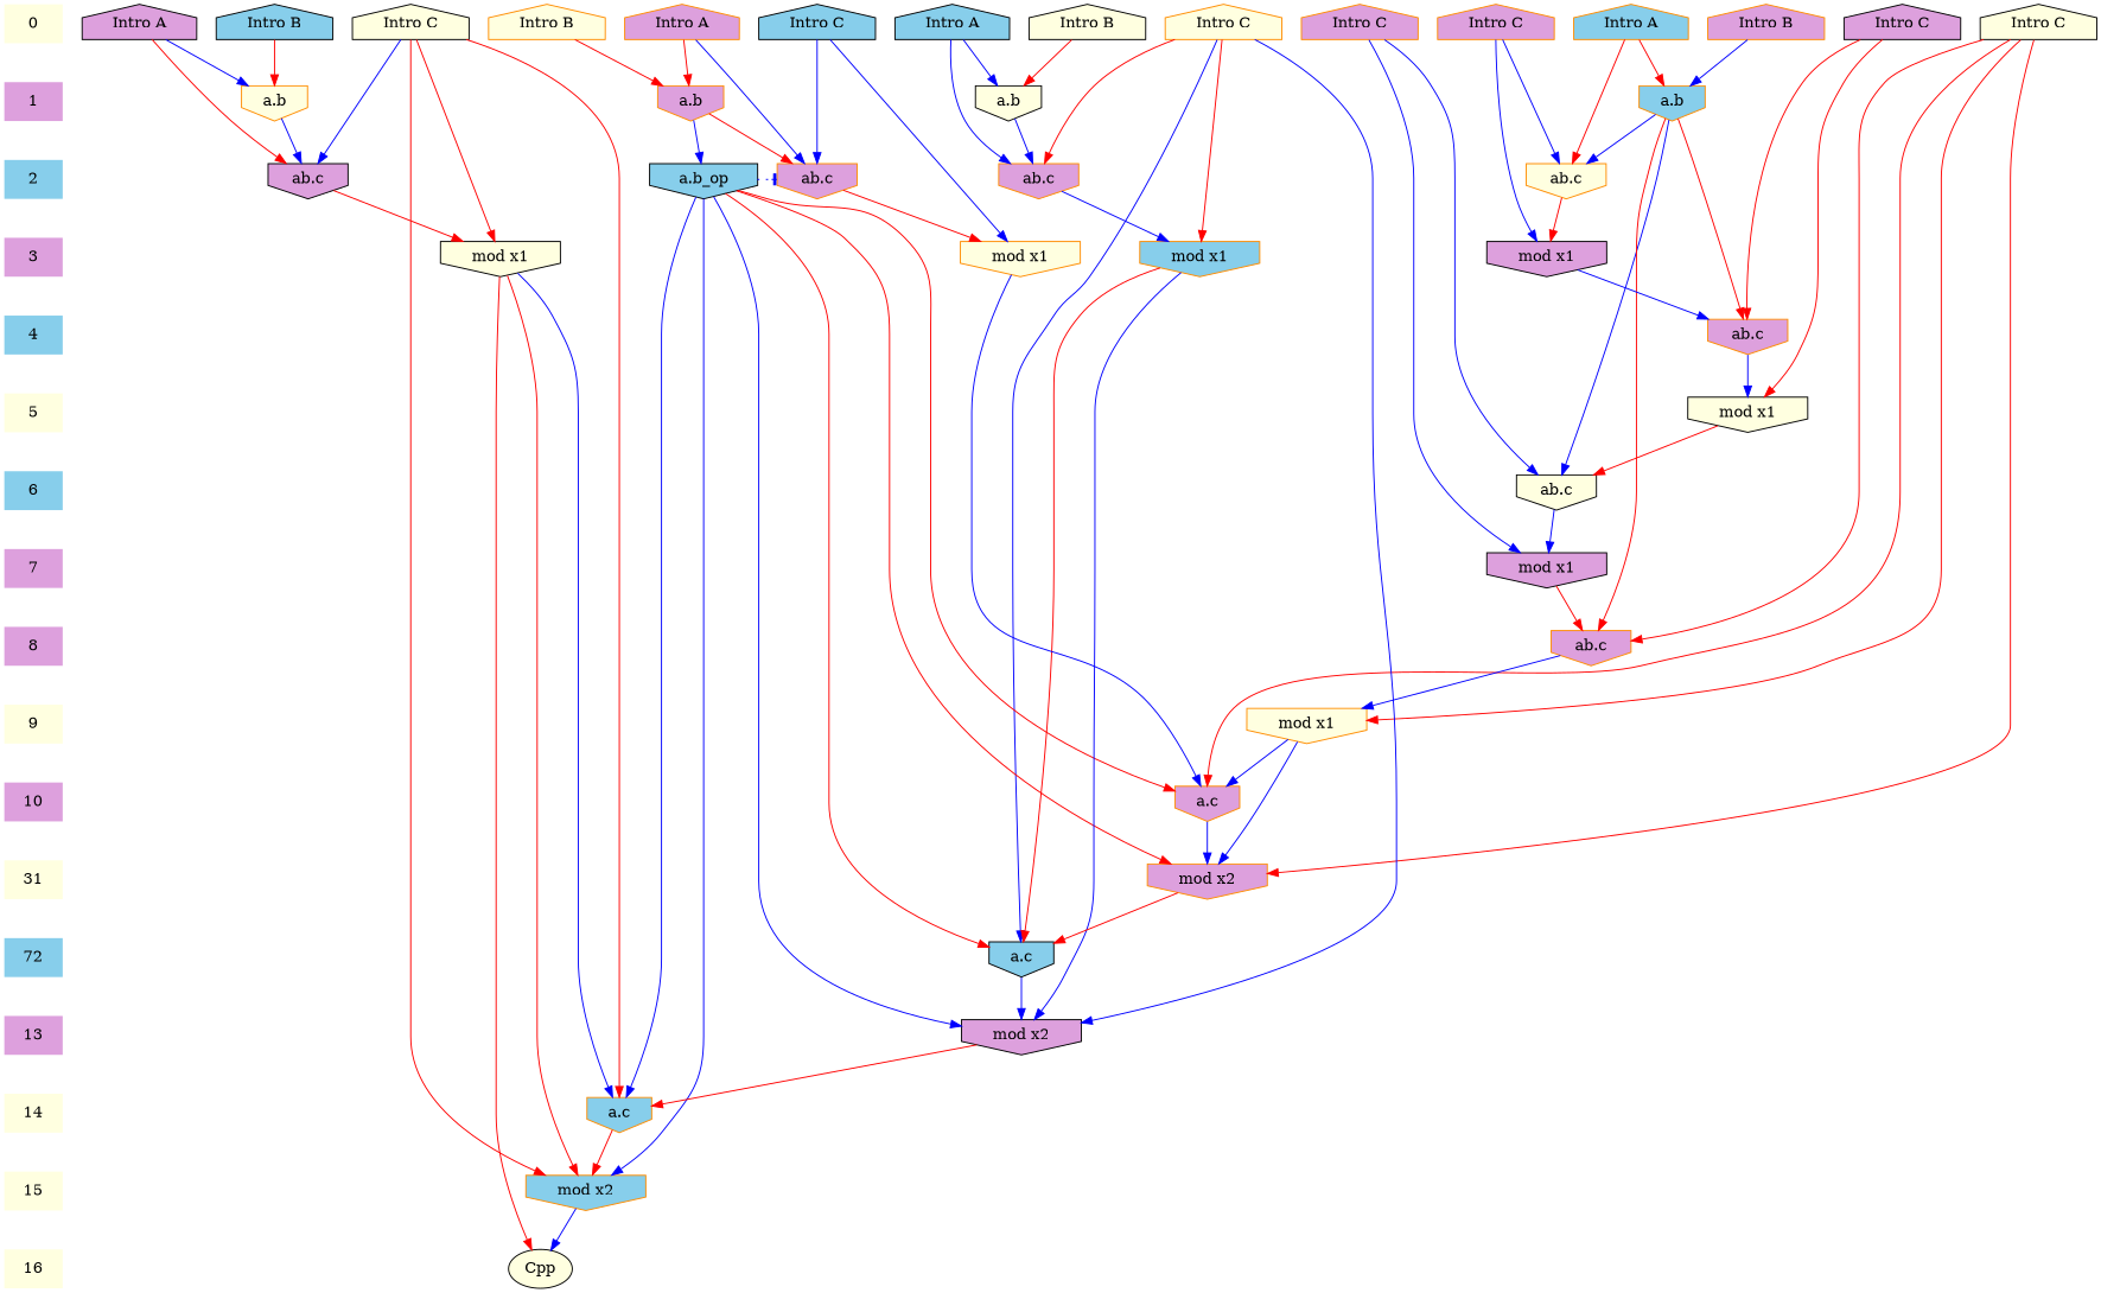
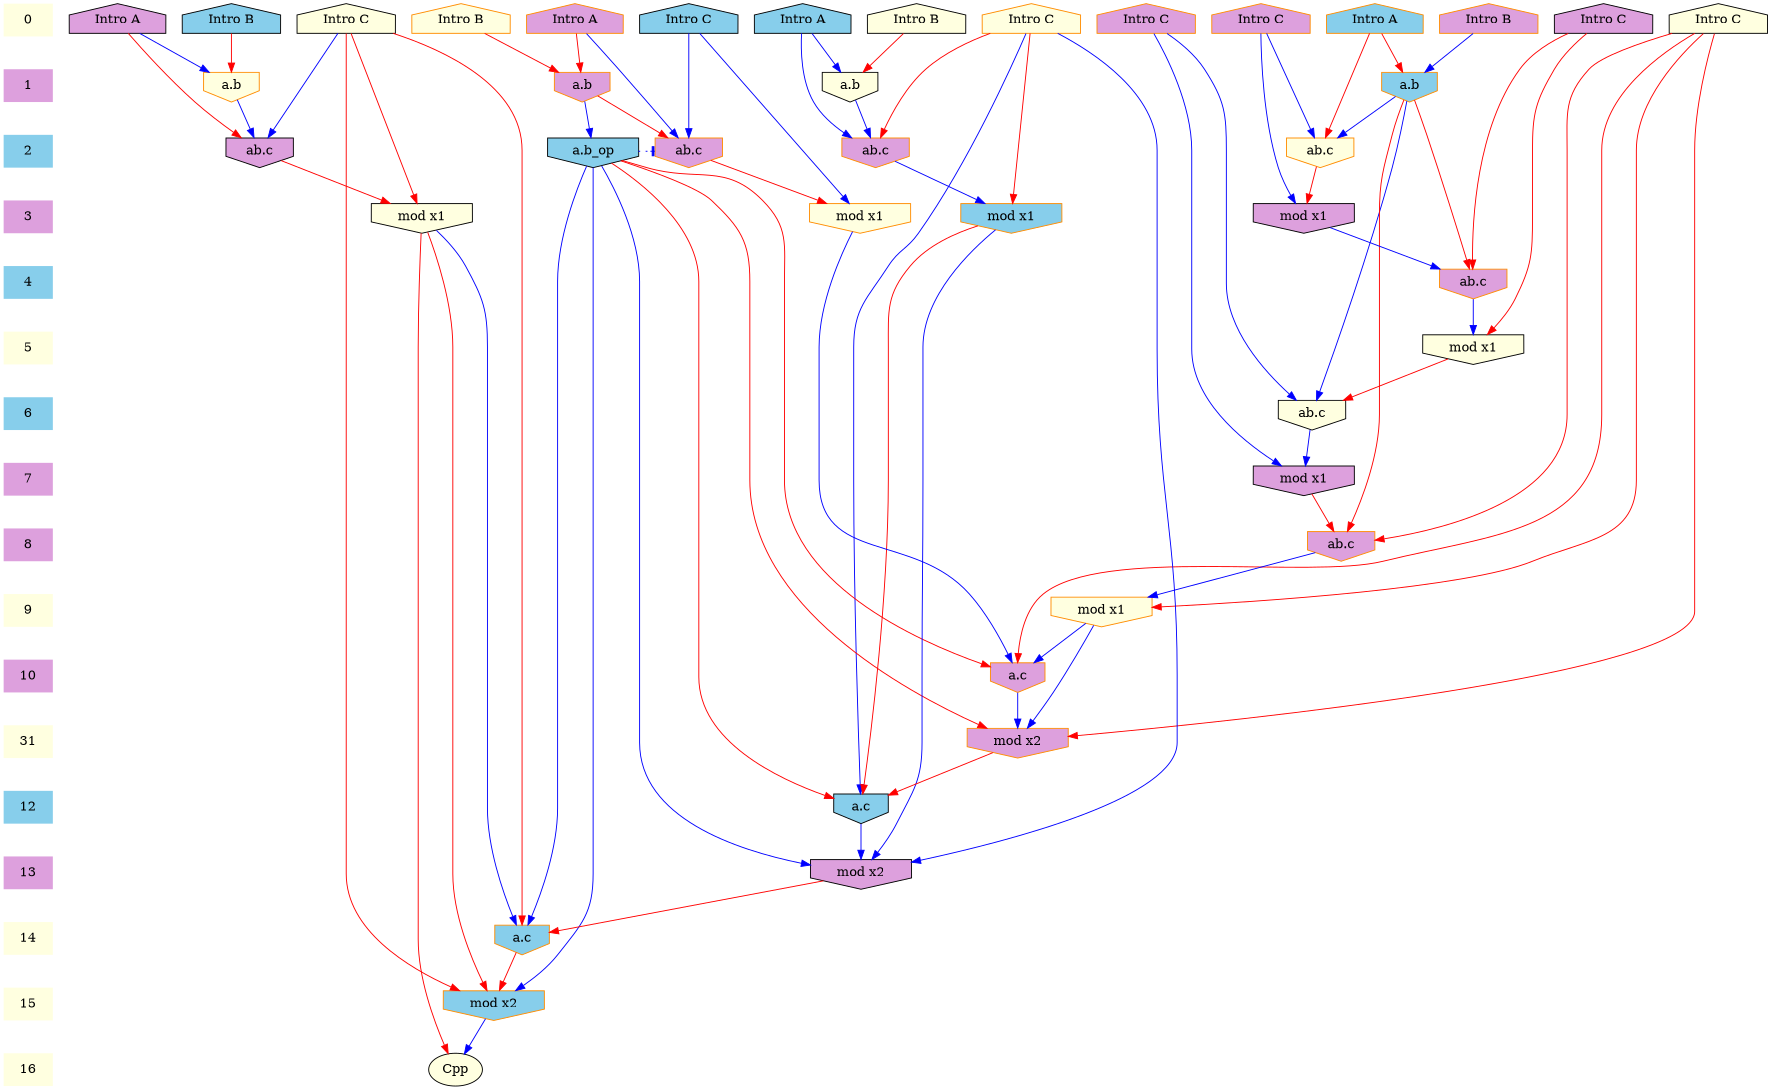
  digraph {
    ranksep=.5
    node [color=darkorange fillcolor=plum shape=invhouse style=filled]
    edge [color=blue]
    0 [color=black fillcolor=lightyellow shape=plaintext]
    n2 [label="Intro B" shape=house]
    n3 [color=black fillcolor=lightyellow label="Intro B" shape=house]
    n4 [fillcolor=lightyellow label="Intro B" shape=house]
    n5 [color=black fillcolor=skyblue label="Intro B" shape=house]
    n6 [color=black label="Intro A" shape=house]
    n7 [fillcolor=skyblue label="Intro A" shape=house]
    n8 [color=black fillcolor=skyblue label="Intro A" shape=house]
    n9 [label="Intro A" shape=house]
    n10 [color=black fillcolor=lightyellow label="Intro C" shape=house]
    n11 [color=black fillcolor=lightyellow label="Intro C" shape=house]
    n12 [label="Intro C" shape=house]
    n13 [color=black fillcolor=skyblue label="Intro C" shape=house]
    n14 [label="Intro C" shape=house]
    n15 [fillcolor=lightyellow label="Intro C" shape=house]
    n16 [color=black label="Intro C" shape=house]
    1 [color=black shape=plaintext]
    n18 [fillcolor=skyblue label="a.b"]
    n19 [color=black fillcolor=lightyellow label="a.b"]
    n20 [fillcolor=lightyellow label="a.b"]
    n21 [label="a.b"]
    2 [fillcolor=skyblue shape=plaintext]
    n23 [fillcolor=lightyellow label="ab.c"]
    n24 [label="ab.c"]
    n25 [color=black label="ab.c"]
    n26 [label="ab.c"]
    n27 [color=black fillcolor=skyblue label="a.b_op"]
    3 [shape=plaintext]
    n29 [fillcolor=skyblue label="mod x1"]
    n30 [color=black label="mod x1"]
    n31 [color=black fillcolor=lightyellow label="mod x1"]
    n32 [fillcolor=lightyellow label="mod x1"]
    4 [fillcolor=skyblue shape=plaintext]
    n34 [label="ab.c"]
    5 [fillcolor=lightyellow shape=plaintext]
    n36 [color=black fillcolor=lightyellow label="mod x1"]
    6 [fillcolor=skyblue shape=plaintext]
    n38 [color=black fillcolor=lightyellow label="ab.c"]
    7 [shape=plaintext]
    n40 [color=black label="mod x1"]
    8 [shape=plaintext]
    n42 [label="ab.c"]
    9 [fillcolor=lightyellow shape=plaintext]
    n44 [fillcolor=lightyellow label="mod x1"]
    10 [color=black shape=plaintext]
    n46 [label="a.c"]
    n47 [fillcolor=lightyellow label=31 shape=plaintext]
    n48 [label="mod x2"]
-   12 [color=black fillcolor=skyblue shape=plaintext label=72]
+   12 [color=black fillcolor=skyblue shape=plaintext]
    n50 [color=black fillcolor=skyblue label="a.c"]
    13 [color=black shape=plaintext]
    n52 [color=black label="mod x2"]
    14 [color=black fillcolor=lightyellow shape=plaintext]
    n54 [fillcolor=skyblue label="a.c"]
    15 [color=black fillcolor=lightyellow shape=plaintext]
    n56 [fillcolor=skyblue label="mod x2"]
    16 [color=black fillcolor=lightyellow shape=plaintext]
    n58 [color=black fillcolor=lightyellow label=Cpp shape=""]
    subgraph sub_1 {
      rank=same
      0
      n2
      n3
      n4
      n5
      n6
      n7
      n8
      n9
      n10
      n11
      n12
      n13
      n14
      n15
      n16
    }
    subgraph sub_2 {
      rank=same
      1
      n18
      n19
      n20
      n21
    }
    subgraph sub_3 {
      rank=same
      2
      n23
      n24
      n25
      n26
      n27
    }
    subgraph sub_4 {
      rank=same
      3
      n29
      n30
      n31
      n32
    }
    subgraph sub_5 {
      rank=same
      4
      n34
    }
    subgraph sub_6 {
      rank=same
      5
      n36
    }
    subgraph sub_7 {
      rank=same
      6
      n38
    }
    subgraph sub_8 {
      rank=same
      7
      n40
    }
    subgraph sub_9 {
      rank=same
      8
      n42
    }
    subgraph sub_10 {
      rank=same
      9
      n44
    }
    subgraph sub_11 {
      rank=same
      10
      n46
    }
    subgraph sub_12 {
      rank=same
      n47
      n48
    }
    subgraph sub_13 {
      rank=same
      12
      n50
    }
    subgraph sub_14 {
      rank=same
      13
      n52
    }
    subgraph sub_15 {
      rank=same
      14
      n54
    }
    subgraph sub_16 {
      rank=same
      15
      n56
    }
    subgraph sub_17 {
      rank=same
      16
      n58
    }
    0 -> 1 [style=invis color=""]
    n2 -> n18
    n3 -> n19 [color=red]
    n4 -> n21 [color=red]
    n5 -> n20 [color=red]
    n6 -> n20
    n6 -> n25 [color=red]
    n7 -> n18 [color=red]
    n7 -> n23 [color=red]
    n8 -> n19
    n8 -> n24
    n9 -> n21 [color=red]
    n9 -> n26
    n10 -> n42 [color=red]
    n10 -> n44 [color=red]
    n10 -> n46 [color=red]
    n10 -> n48 [color=red]
    n11 -> n25
    n11 -> n31 [color=red]
    n11 -> n54 [color=red]
    n11 -> n56 [color=red]
    n12 -> n23
    n12 -> n30
    n13 -> n26
    n13 -> n32
    n14 -> n38
    n14 -> n40
    n15 -> n24 [color=red]
    n15 -> n29 [color=red]
    n15 -> n50
    n15 -> n52
    n16 -> n34 [color=red]
    n16 -> n36 [color=red]
    1 -> 2 [style=invis color=""]
    n18 -> n23
    n18 -> n34 [color=red]
    n18 -> n38
    n18 -> n42 [color=red]
    n19 -> n24
    n20 -> n25
    n21 -> n26 [color=red]
    n21 -> n27
    2 -> 3 [style=invis color=""]
    n23 -> n30 [color=red]
    n24 -> n29
    n25 -> n31 [color=red]
    n26 -> n32 [color=red]
    n27 -> n26 [arrowhead=tee style=dotted]
    n27 -> n46 [color=red]
    n27 -> n48 [color=red]
    n27 -> n50 [color=red]
    n27 -> n52
    n27 -> n54
    n27 -> n56
    3 -> 4 [style=invis color=""]
    n29 -> n50 [color=red]
    n29 -> n52
    n30 -> n34
    n31 -> n54
    n31 -> n56 [color=red]
    n31 -> n58 [color=red]
    n32 -> n46
    4 -> 5 [style=invis color=""]
    n34 -> n36
    5 -> 6 [style=invis color=""]
    n36 -> n38 [color=red]
    6 -> 7 [style=invis color=""]
    n38 -> n40
    7 -> 8 [style=invis color=""]
    n40 -> n42 [color=red]
    8 -> 9 [style=invis color=""]
    n42 -> n44
    9 -> 10 [style=invis color=""]
    n44 -> n46
    n44 -> n48
    10 -> n47 [style=invis color=""]
    n46 -> n48
    n47 -> 12 [style=invis color=""]
    n48 -> n50 [color=red]
    12 -> 13 [style=invis color=""]
    n50 -> n52
    13 -> 14 [style=invis color=""]
    n52 -> n54 [color=red]
    14 -> 15 [style=invis color=""]
    n54 -> n56 [color=red]
    15 -> 16 [style=invis color=""]
    n56 -> n58
  }
